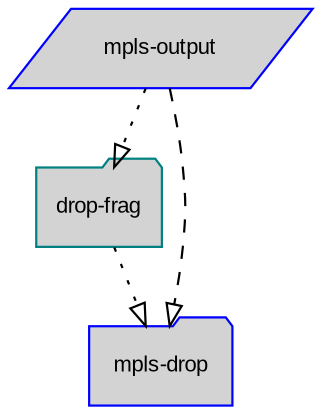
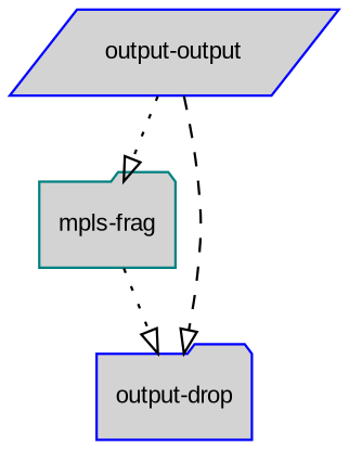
  digraph {
    fontname="Liberation Sans"
    rankdir=TB
    node [color=blue fillcolor=lightgray fontcolor=black fontname="Liberation Sans" fontsize=10 shape=folder style=filled]
    edge [arrowhead=onormal fontname="Liberation Sans" fontsize=8 style=dotted]
-   "mpls-output" [shape=parallelogram]
-   "mpls-frag" [color=teal label="drop-frag"]
-   "mpls-drop"
+   "mpls-output" [shape=parallelogram label="output-output"]
+   "mpls-frag" [color=teal]
+   "mpls-drop" [label="output-drop"]
    "mpls-output" -> "mpls-frag"
    "mpls-output" -> "mpls-drop" [style=dashed]
    "mpls-frag" -> "mpls-drop"
  }
